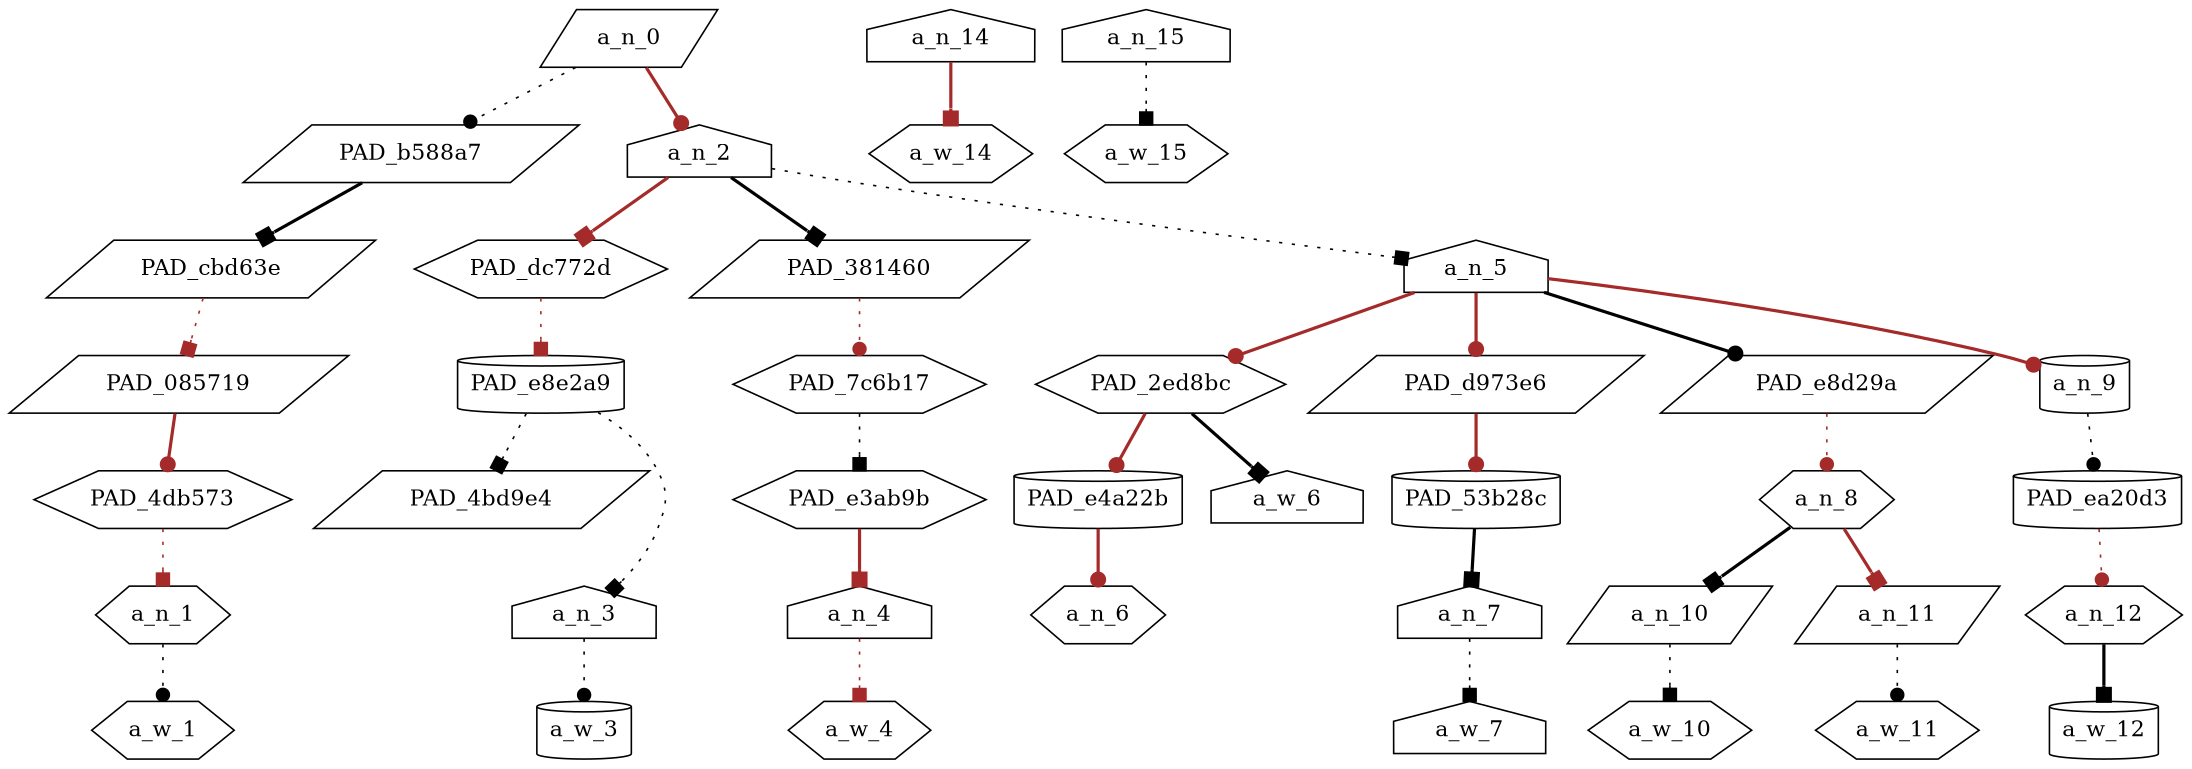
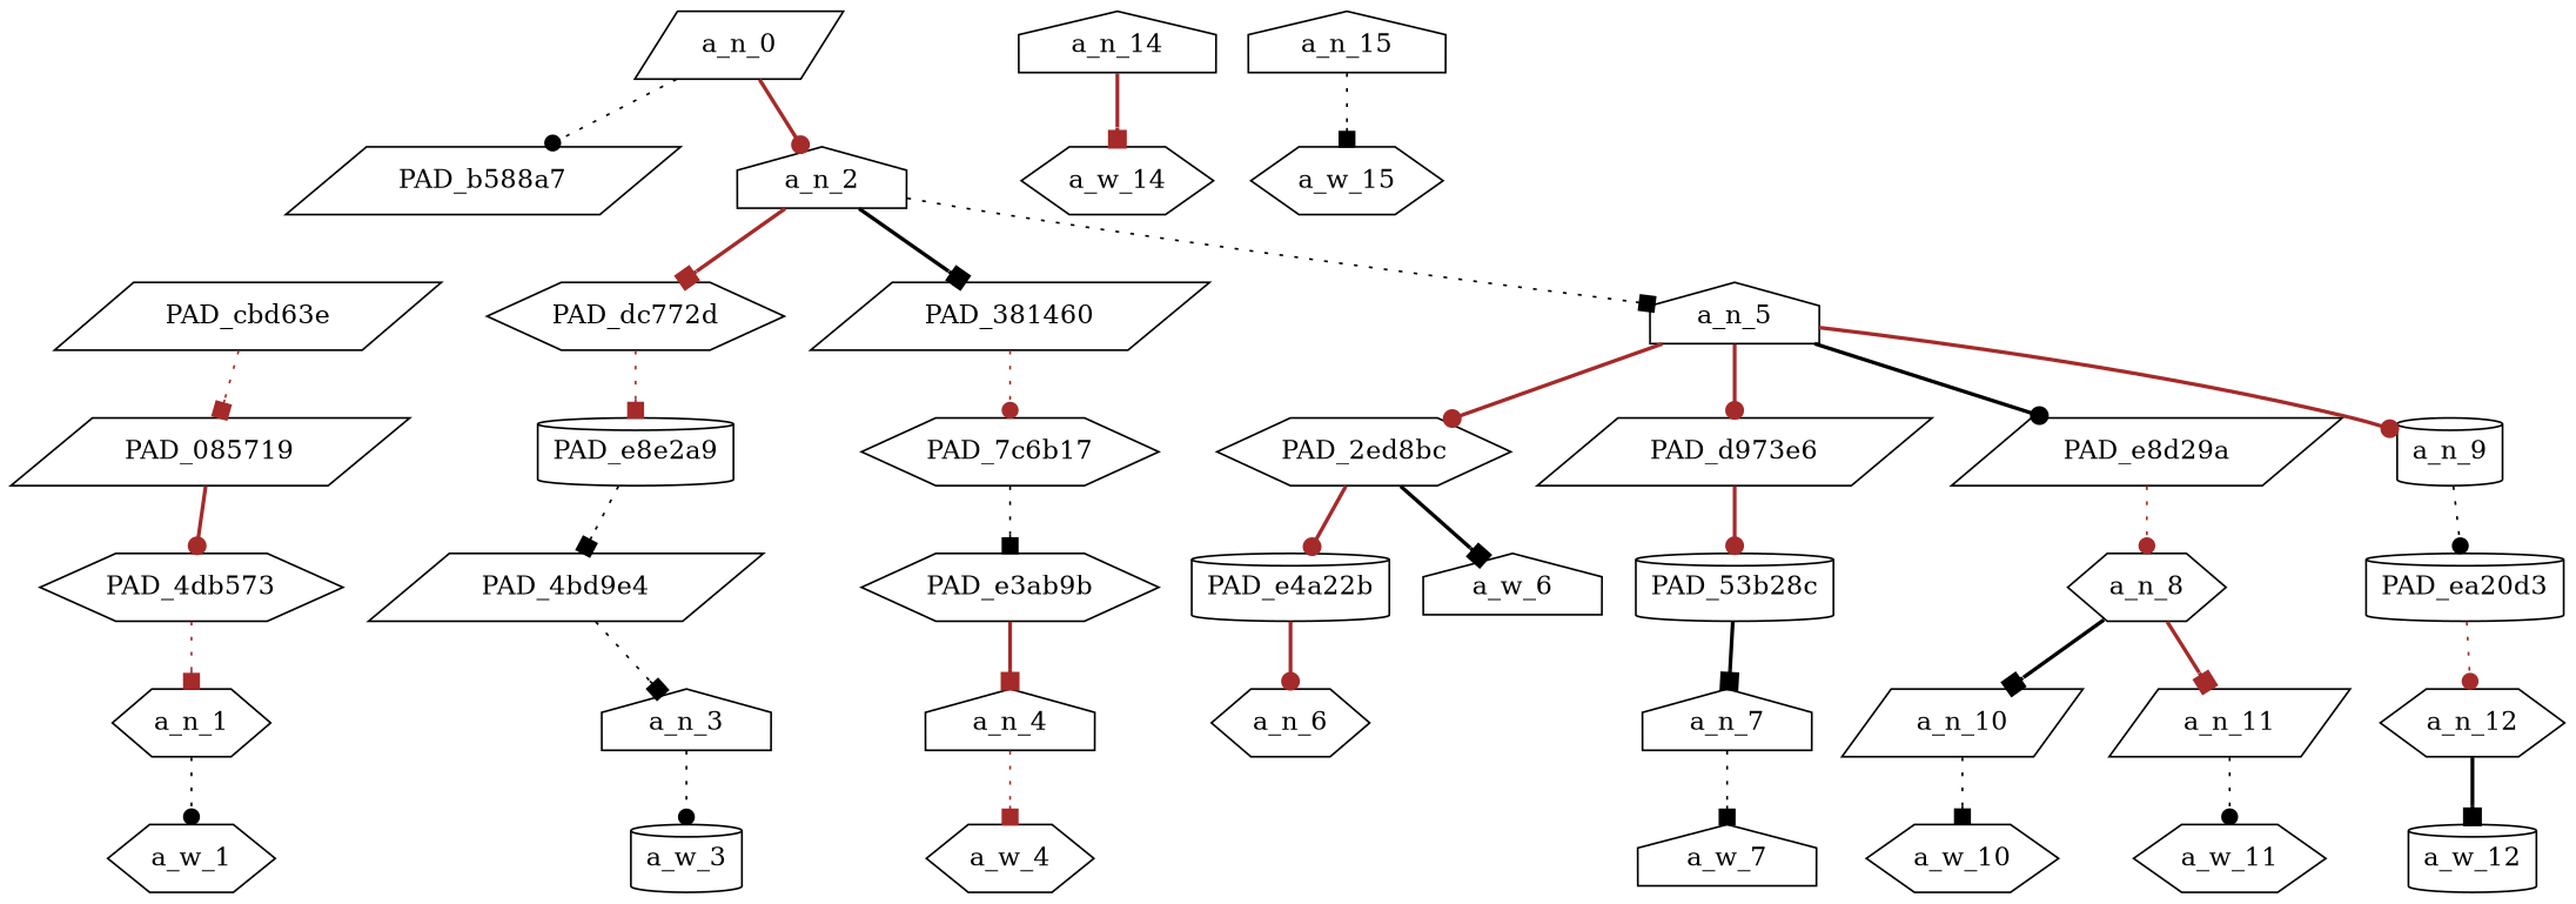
  strict digraph {
    node [div_dir=1 index=0 level=1 shape=hexagon text_span="[0]" value=0.06287955]
    edge [arrowhead=box color=black style=dotted]
    a_n_0 [level=6 shape=parallelogram text_span="[0, 1, 2, 3, 4, 5, 6, 7, 8, 9]" value=1.00000001]
    PAD_b588a7 [div_dir=-1 level=5 shape=parallelogram]
    a_n_2 [index=1 level=5 shape=house text_span="[1, 2, 3, 4, 5, 6, 7, 8, 9]" value=0.93653468]
    PAD_cbd63e [div_dir=-1 level=4 shape=parallelogram]
    PAD_dc772d [index=1 level=4 text_span="[1]" value=0.07757560]
    PAD_381460 [index=2 level=4 shape=parallelogram text_span="[2]" value=0.06996930]
    a_n_5 [index=3 level=4 shape=house text_span="[3, 4, 5, 6, 7, 8, 9]" value=0.78837101]
    PAD_085719 [div_dir=-1 level=3 shape=parallelogram]
    PAD_e8e2a9 [index=1 level=3 shape=cylinder text_span="[1]" value=0.07757560]
    PAD_7c6b17 [index=2 level=3 text_span="[2]" value=0.06996930]
    PAD_2ed8bc [index=3 level=3 text_span="[3]" value=0.08388604]
    PAD_d973e6 [index=4 level=3 shape=parallelogram text_span="[4]" value=0.06830520]
    PAD_e8d29a [index=5 level=3 shape=parallelogram text_span="[5, 6]" value=0.20673819]
    a_n_9 [index=6 level=3 shape=cylinder text_span="[7, 8, 9]" value=0.42911417]
    PAD_4db573 [div_dir=-1 level=2]
    a_n_1 [div_dir=-1]
    a_w_1 [div_dir=0 level=0 value=if]
    PAD_4bd9e4 [index=1 level=2 shape=parallelogram text_span="[1]" value=0.07757560]
    PAD_e3ab9b [index=2 level=2 text_span="[2]" value=0.06996930]
    PAD_e4a22b [index=3 level=2 shape=cylinder text_span="[3]" value=0.08388604]
    a_w_6 [div_dir=0 index=3 level=0 shape=house text_span="[3]" value=bringing]
    PAD_53b28c [index=4 level=2 shape=cylinder text_span="[4]" value=0.06830520]
    a_n_8 [index=5 level=2 text_span="[5, 6]" value=0.20673819]
    PAD_ea20d3 [div_dir=-1 index=6 level=2 shape=cylinder text_span="[7]" value=0.09577986]
    a_n_3 [index=1 shape=house text_span="[1]" value=0.07757560]
    a_w_3 [div_dir=0 index=1 level=0 shape=cylinder text_span="[1]" value=she]
    a_n_4 [index=2 shape=house text_span="[2]" value=0.06996930]
    a_w_4 [div_dir=0 index=2 level=0 text_span="[2]" value=not]
    a_n_6 [index=3 text_span="[3]" value=0.08388604]
    a_n_7 [index=4 shape=house text_span="[4]" value=0.06830520]
    a_n_10 [index=5 shape=parallelogram text_span="[5]" value=0.07979578]
    a_n_11 [index=6 shape=parallelogram text_span="[6]" value=0.12660930]
    a_n_12 [div_dir=-1 index=7 text_span="[7]" value=0.09577986]
    a_w_7 [div_dir=0 index=4 level=0 shape=house text_span="[4]" value=in]
    a_w_10 [div_dir=0 index=5 level=0 text_span="[5]" value=da]
    a_w_11 [div_dir=0 index=6 level=0 text_span="[6]" value=bag]
    a_w_12 [div_dir=0 index=7 level=0 shape=cylinder text_span="[7]" value=leave]
    a_n_14 [index=8 shape=house text_span="[8]" value=0.13352569]
    a_w_14 [div_dir=0 index=8 level=0 text_span="[8]" value=dat]
    a_n_15 [index=9 shape=house text_span="[9]" value=0.19961386]
    a_w_15 [div_dir=0 index=9 level=0 text_span="[9]" value=hoe]
    a_n_0 -> PAD_b588a7 [arrowhead=dot]
    a_n_0 -> a_n_2 [arrowhead=dot color=brown style=bold]
-   PAD_b588a7 -> PAD_cbd63e [style=bold]
    a_n_2 -> PAD_dc772d [color=brown style=bold]
    a_n_2 -> PAD_381460 [style=bold]
    a_n_2 -> a_n_5
    PAD_cbd63e -> PAD_085719 [color=brown]
    PAD_dc772d -> PAD_e8e2a9 [color=brown]
    PAD_381460 -> PAD_7c6b17 [arrowhead=dot color=brown]
    a_n_5 -> PAD_2ed8bc [arrowhead=dot color=brown style=bold]
    a_n_5 -> PAD_d973e6 [arrowhead=dot color=brown style=bold]
    a_n_5 -> PAD_e8d29a [arrowhead=dot style=bold]
    a_n_5 -> a_n_9 [arrowhead=dot color=brown style=bold]
    PAD_085719 -> PAD_4db573 [arrowhead=dot color=brown style=bold]
    PAD_e8e2a9 -> PAD_4bd9e4
    PAD_7c6b17 -> PAD_e3ab9b
    PAD_2ed8bc -> PAD_e4a22b [arrowhead=dot color=brown style=bold]
    PAD_2ed8bc -> a_w_6 [style=bold]
    PAD_d973e6 -> PAD_53b28c [arrowhead=dot color=brown style=bold]
    PAD_e8d29a -> a_n_8 [arrowhead=dot color=brown]
    a_n_9 -> PAD_ea20d3 [arrowhead=dot]
    PAD_4db573 -> a_n_1 [color=brown]
    a_n_1 -> a_w_1 [arrowhead=dot]
-   PAD_e8e2a9 -> a_n_3
+   PAD_4bd9e4 -> a_n_3
    PAD_e3ab9b -> a_n_4 [color=brown style=bold]
    PAD_e4a22b -> a_n_6 [arrowhead=dot color=brown style=bold]
    PAD_53b28c -> a_n_7 [style=bold]
    a_n_8 -> a_n_10 [style=bold]
    a_n_8 -> a_n_11 [color=brown style=bold]
    PAD_ea20d3 -> a_n_12 [arrowhead=dot color=brown]
    a_n_3 -> a_w_3 [arrowhead=dot]
    a_n_4 -> a_w_4 [color=brown]
    a_n_7 -> a_w_7
    a_n_10 -> a_w_10
    a_n_11 -> a_w_11 [arrowhead=dot]
    a_n_12 -> a_w_12 [style=bold]
    a_n_14 -> a_w_14 [color=brown style=bold]
    a_n_15 -> a_w_15
  }
